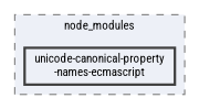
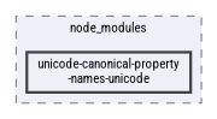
  digraph {
    compound=true
    rankdir=LR
    fontname="Roboto Condensed"
-   n1 [color=grey25 fillcolor="#edf0f7" fontname="Roboto Condensed" fontsize=10 height=0.2 label="unicode-canonical-property\l-names-ecmascript" shape=box style="filled,bold" width=0.4]
+   n1 [color=grey25 fillcolor="#edf0f7" fontname="Roboto Condensed" fontsize=10 height=0.2 label="unicode-canonical-property\l-names-unicode" shape=box style="filled,bold" width=0.4]
    subgraph cluster_1 {
      bgcolor="#edf0f7"
      fontsize=10
      label=node_modules
      pencolor=grey50
      style="filled,dashed"
      n1
    }
  }
